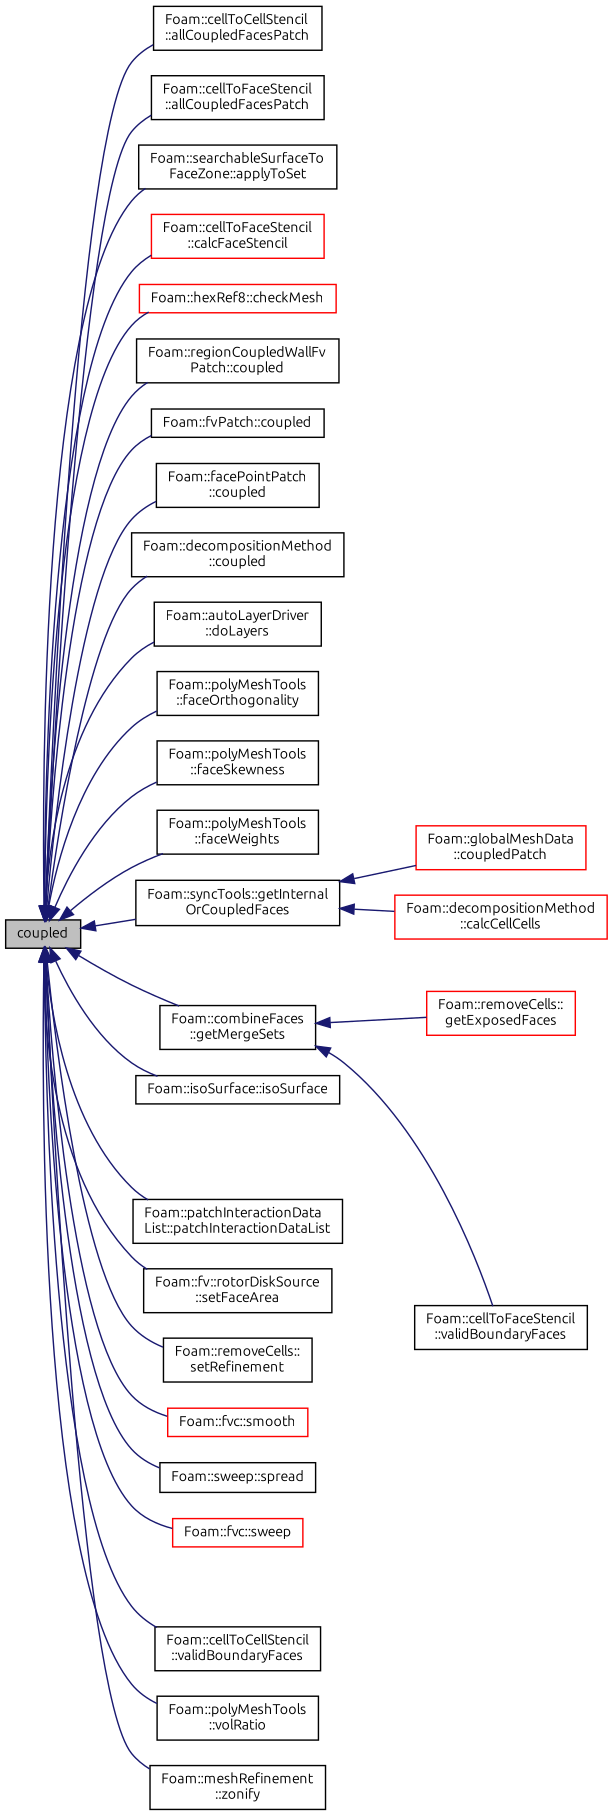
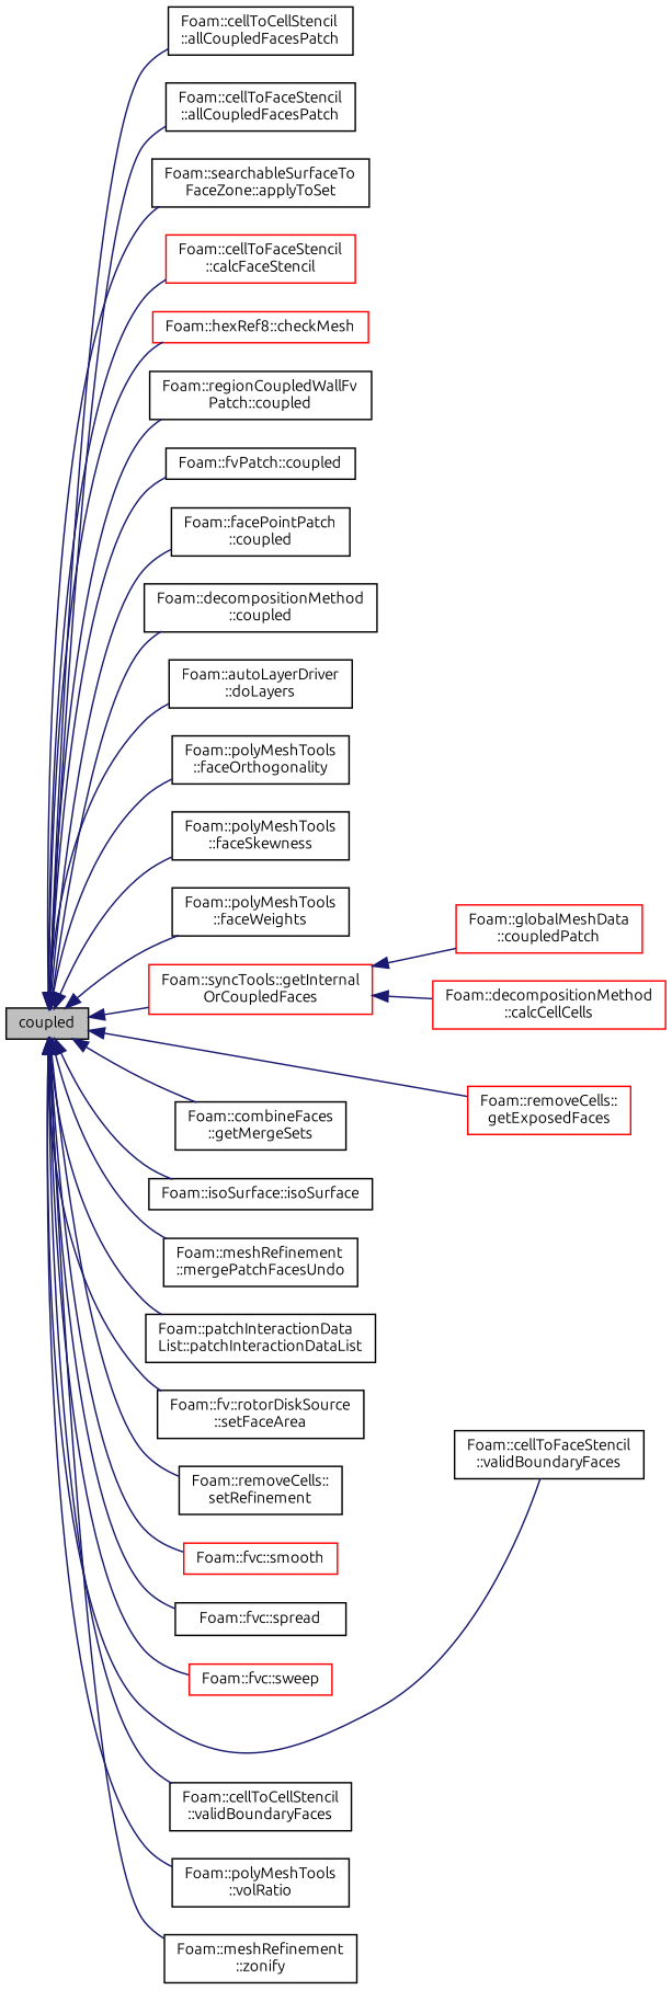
  digraph {
    fontname=Ubuntu
    rankdir=LR
    node [color=black fontname=Ubuntu fontsize=10 shape=record]
    edge [color=midnightblue dir=back fontname=Ubuntu fontsize=10 labelfontname=Helvetica labelfontsize=10 style=solid]
    n1 [fillcolor=grey75 fontcolor=black height=0.2 label=coupled style=filled width=0.4]
    n2 [height=0.2 label="Foam::cellToCellStencil\l::allCoupledFacesPatch" width=0.4]
    n3 [height=0.2 label="Foam::cellToFaceStencil\l::allCoupledFacesPatch" width=0.4]
    n4 [height=0.2 label="Foam::searchableSurfaceTo\lFaceZone::applyToSet" width=0.4]
    n5 [color=red height=0.2 label="Foam::cellToFaceStencil\l::calcFaceStencil" width=0.4]
    n6 [color=red height=0.2 label="Foam::hexRef8::checkMesh" width=0.4]
    n7 [height=0.2 label="Foam::regionCoupledWallFv\lPatch::coupled" width=0.4]
    n8 [height=0.2 label="Foam::fvPatch::coupled" width=0.4]
    n9 [height=0.2 label="Foam::facePointPatch\l::coupled" width=0.4]
    n10 [height=0.2 label="Foam::decompositionMethod\l::coupled" width=0.4]
    n11 [height=0.2 label="Foam::autoLayerDriver\l::doLayers" width=0.4]
    n12 [height=0.2 label="Foam::polyMeshTools\l::faceOrthogonality" width=0.4]
    n13 [height=0.2 label="Foam::polyMeshTools\l::faceSkewness" width=0.4]
    n14 [height=0.2 label="Foam::polyMeshTools\l::faceWeights" width=0.4]
    n15 [color=red height=0.2 label="Foam::removeCells::\lgetExposedFaces" width=0.4]
-   n16 [height=0.2 label="Foam::syncTools::getInternal\lOrCoupledFaces" width=0.4]
+   n16 [color=red height=0.2 label="Foam::syncTools::getInternal\lOrCoupledFaces" width=0.4]
    n17 [height=0.2 label="Foam::combineFaces\l::getMergeSets" width=0.4]
    n18 [height=0.2 label="Foam::isoSurface::isoSurface" width=0.4]
+   n19 [height=0.2 label="Foam::meshRefinement\l::mergePatchFacesUndo" width=0.4]
    n20 [height=0.2 label="Foam::patchInteractionData\lList::patchInteractionDataList" width=0.4]
    n21 [height=0.2 label="Foam::fv::rotorDiskSource\l::setFaceArea" width=0.4]
    n22 [height=0.2 label="Foam::removeCells::\lsetRefinement" width=0.4]
    n23 [color=red height=0.2 label="Foam::fvc::smooth" width=0.4]
-   n24 [height=0.2 label="Foam::sweep::spread" width=0.4]
+   n24 [height=0.2 label="Foam::fvc::spread" width=0.4]
    n25 [color=red height=0.2 label="Foam::fvc::sweep" width=0.4]
    n26 [height=0.2 label="Foam::cellToFaceStencil\l::validBoundaryFaces" width=0.4]
    n27 [height=0.2 label="Foam::cellToCellStencil\l::validBoundaryFaces" width=0.4]
    n28 [height=0.2 label="Foam::polyMeshTools\l::volRatio" width=0.4]
    n29 [height=0.2 label="Foam::meshRefinement\l::zonify" width=0.4]
    n30 [color=red height=0.2 label="Foam::decompositionMethod\l::calcCellCells" width=0.4]
    n31 [color=red height=0.2 label="Foam::globalMeshData\l::coupledPatch" width=0.4]
    n1 -> n2
    n1 -> n3
    n1 -> n4
    n1 -> n5
    n1 -> n6
    n1 -> n7
    n1 -> n8
    n1 -> n9
    n1 -> n10
    n1 -> n11
    n1 -> n12
    n1 -> n13
    n1 -> n14
-   n17 -> n15
+   n1 -> n15
    n1 -> n16
    n1 -> n17
    n1 -> n18
+   n1 -> n19
    n1 -> n20
    n1 -> n21
    n1 -> n22
    n1 -> n23
    n1 -> n24
    n1 -> n25
-   n17 -> n26
+   n1 -> n26
    n1 -> n27
    n1 -> n28
    n1 -> n29
    n16 -> n30
    n16 -> n31
  }
